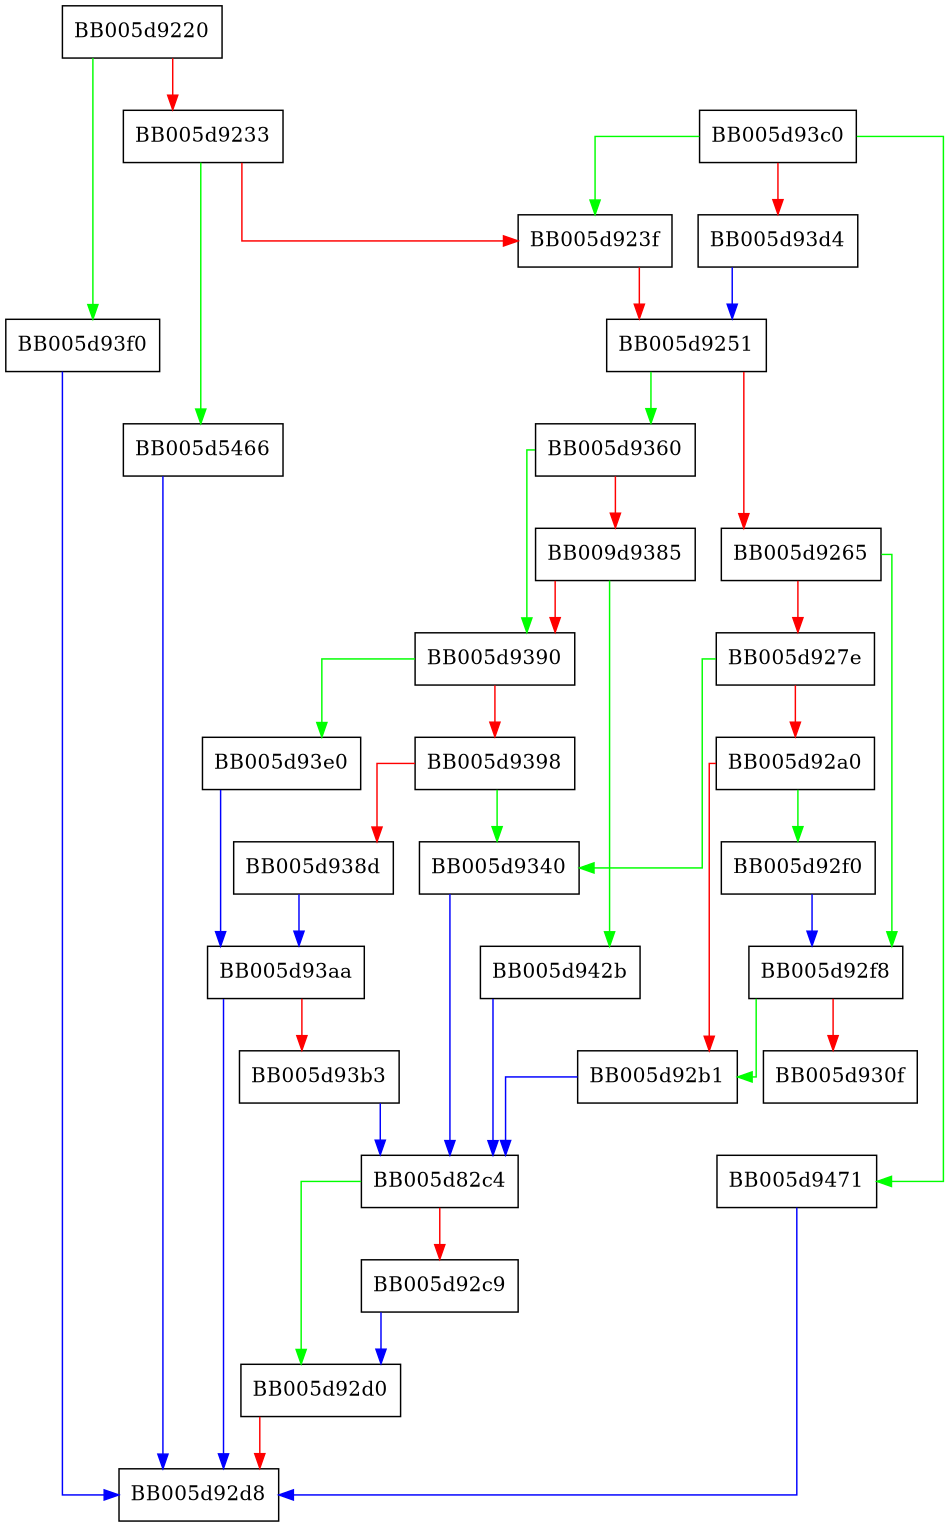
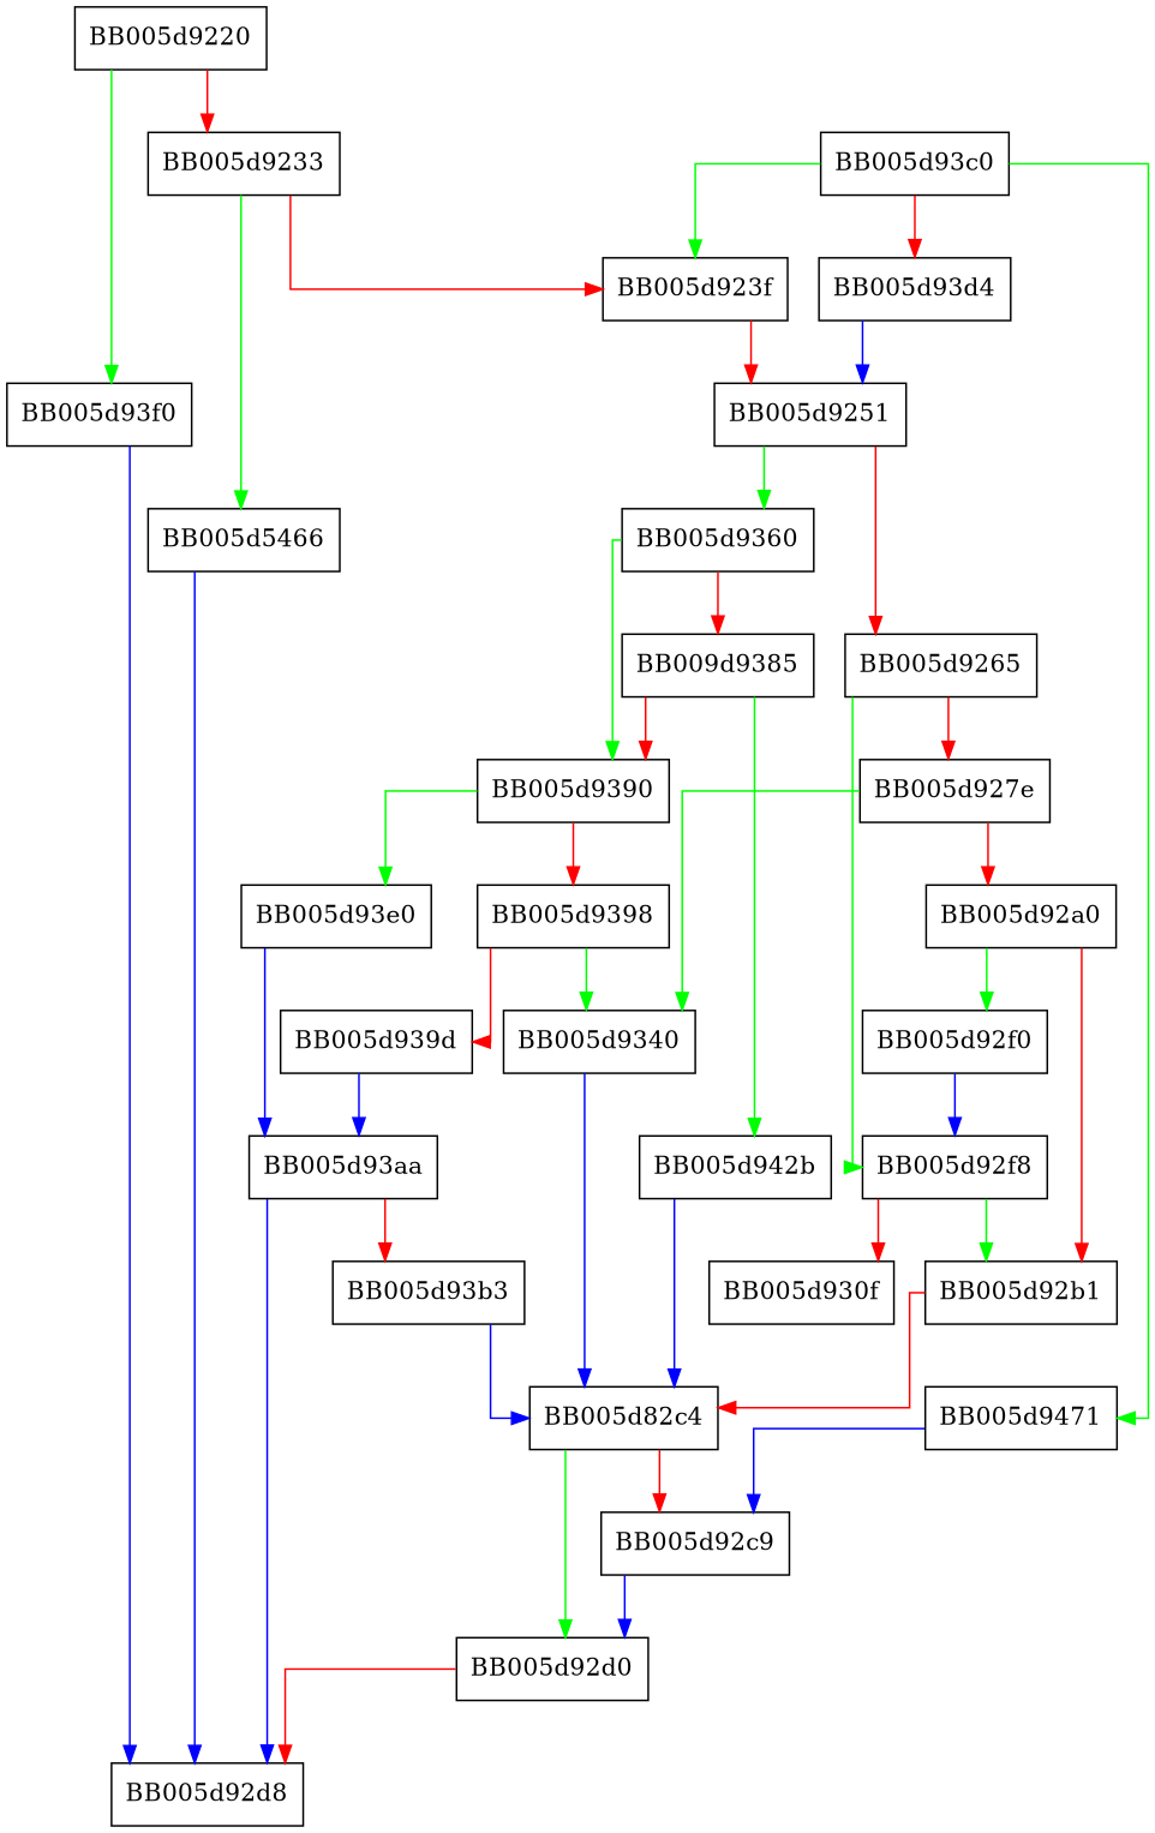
  digraph {
    splines=ortho
    node [shape=box]
    edge [color=red]
    BB005d9220
    BB005d93f0
    BB005d9233
    BB005d92d8
    n5 [label=BB005d5466]
    BB005d923f
    BB005d9251
    BB005d93c0
    BB005d9471
    BB005d93d4
    n11 [label=BB005d9360]
    BB005d9265
    BB005d9390
    n14 [label=BB009d9385]
    BB005d92f8
    BB005d927e
    BB005d93e0
    BB005d9398
    BB005d942b
    BB005d92b1
    BB005d930f
    BB005d9340
    BB005d92a0
    n24 [label=BB005d82c4]
    BB005d92f0
    BB005d92d0
    BB005d92c9
    BB005d93aa
-   BB005d939d [label=BB005d938d]
+   BB005d939d
    BB005d93b3
    BB005d9220 -> BB005d93f0 [color=green]
    BB005d9220 -> BB005d9233
    BB005d93f0 -> BB005d92d8 [color=blue]
    BB005d9233 -> n5 [color=green]
    BB005d9233 -> BB005d923f
    n5 -> BB005d92d8 [color=blue]
    BB005d923f -> BB005d9251
    BB005d9251 -> n11 [color=green]
    BB005d9251 -> BB005d9265
    BB005d93c0 -> BB005d923f [color=green]
    BB005d93c0 -> BB005d9471 [color=green]
    BB005d93c0 -> BB005d93d4
-   BB005d9471 -> BB005d92d8 [color=blue]
+   BB005d9471 -> BB005d92c9 [color=blue]
    BB005d93d4 -> BB005d9251 [color=blue]
    n11 -> BB005d9390 [color=green]
    n11 -> n14
    BB005d9265 -> BB005d92f8 [color=green]
    BB005d9265 -> BB005d927e
    BB005d9390 -> BB005d93e0 [color=green]
    BB005d9390 -> BB005d9398
    n14 -> BB005d9390
    n14 -> BB005d942b [color=green]
    BB005d92f8 -> BB005d92b1 [color=green]
    BB005d92f8 -> BB005d930f
    BB005d927e -> BB005d9340 [color=green]
    BB005d927e -> BB005d92a0
    BB005d93e0 -> BB005d93aa [color=blue]
    BB005d9398 -> BB005d9340 [color=green]
    BB005d9398 -> BB005d939d
    BB005d942b -> n24 [color=blue]
-   BB005d92b1 -> n24 [color=blue]
+   BB005d92b1 -> n24
    BB005d9340 -> n24 [color=blue]
    BB005d92a0 -> BB005d92b1
    BB005d92a0 -> BB005d92f0 [color=green]
    n24 -> BB005d92d0 [color=green]
    n24 -> BB005d92c9
    BB005d92f0 -> BB005d92f8 [color=blue]
    BB005d92d0 -> BB005d92d8
    BB005d92c9 -> BB005d92d0 [color=blue]
    BB005d93aa -> BB005d92d8 [color=blue]
    BB005d93aa -> BB005d93b3
    BB005d939d -> BB005d93aa [color=blue]
    BB005d93b3 -> n24 [color=blue]
  }
